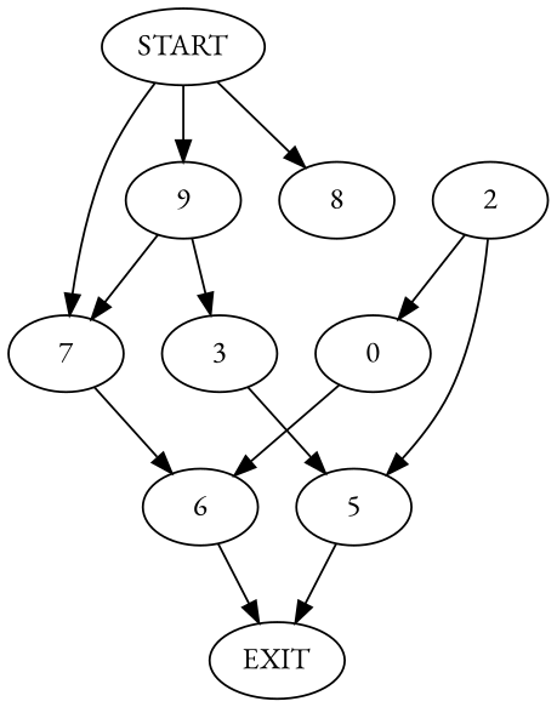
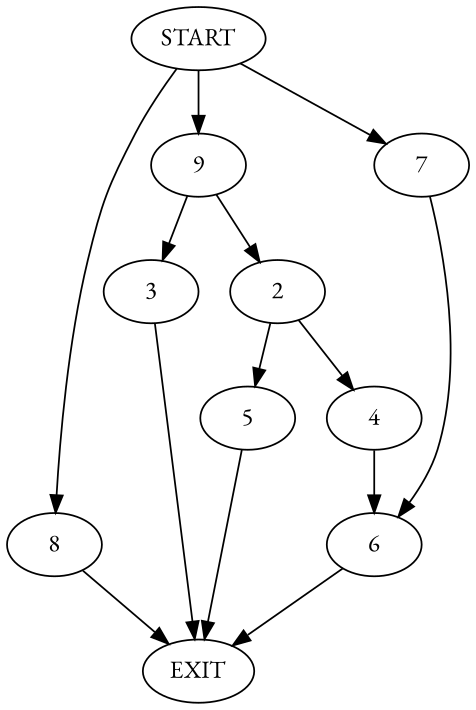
  digraph {
    fontname="EB Garamond"
    node [fontname="EB Garamond"]
    edge [fontname="EB Garamond"]
    n1 [label=START]
    n2 [label=9]
    7
    8
    2
    3
    6
    n8 [label=EXIT]
-   4 [label=0]
+   4
    5
    n1 -> n2
    n1 -> 7
    n1 -> 8
-   n2 -> 7
+   n2 -> 2
    n2 -> 3
    7 -> 6
+   8 -> n8
    2 -> 4
    2 -> 5
-   3 -> 5
+   3 -> n8
    6 -> n8
    4 -> 6
    5 -> n8
  }
